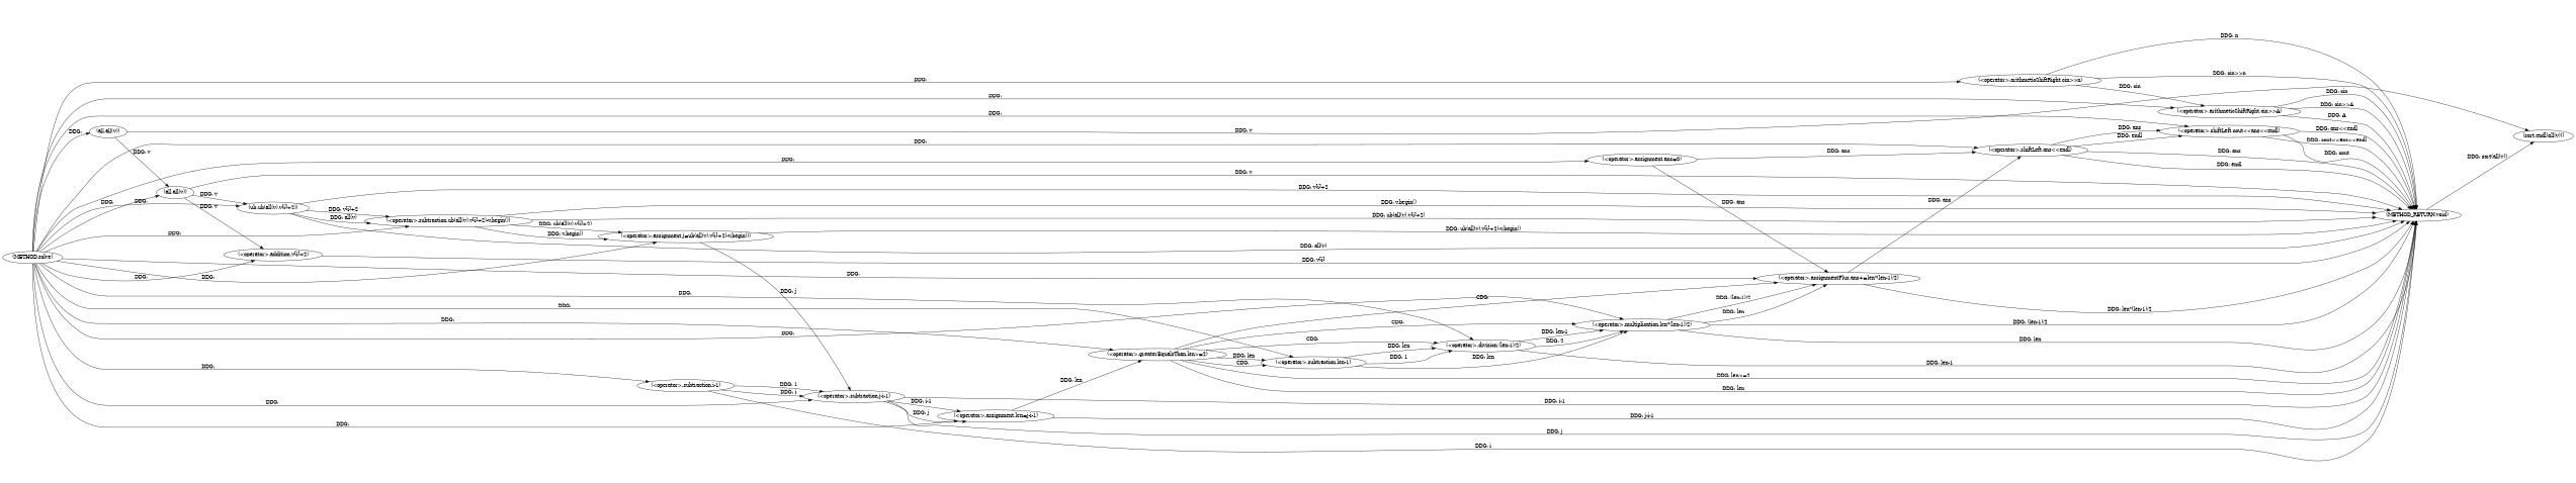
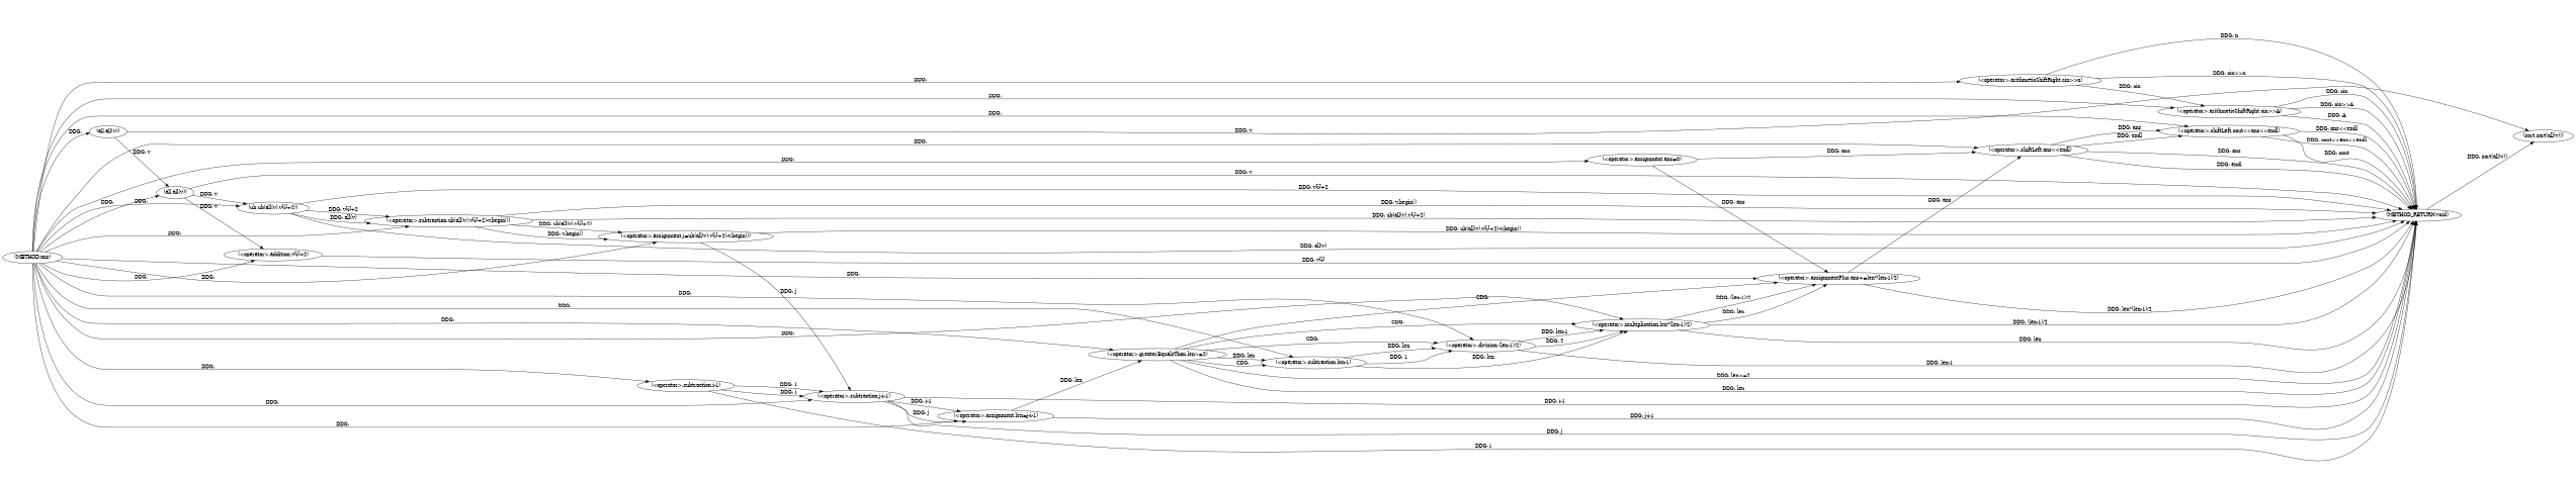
  digraph {
    rankdir=LR
-   n1 [label="(METHOD,solve)"]
+   n1 [label="(METHOD,ans)"]
    n2 [label="(<operator>.arithmeticShiftRight,cin>>n)"]
    n3 [label="(<operator>.arithmeticShiftRight,cin>>A)"]
    n4 [label="(<operator>.assignment,ans=0)"]
    n5 [label="(<operator>.shiftLeft,cout<<ans<<endl)"]
    n6 [label="(<operator>.assignment,j=ub(all(v),v[i]+2)-v.begin())"]
    n7 [label="(<operator>.assignment,len=j-i-1)"]
    n8 [label="(all,all(v))"]
    n9 [label="(<operator>.greaterEqualsThan,len>=2)"]
    n10 [label="(<operator>.assignmentPlus,ans+=len*(len-1)/2)"]
    n11 [label="(<operator>.shiftLeft,ans<<endl)"]
    n12 [label="(<operator>.subtraction,ub(all(v),v[i]+2)-v.begin())"]
    n13 [label="(<operator>.subtraction,j-i-1)"]
    n14 [label="(ub,ub(all(v),v[i]+2))"]
    n15 [label="(<operator>.subtraction,i-1)"]
    n16 [label="(<operator>.multiplication,len*(len-1)/2)"]
    n17 [label="(all,all(v))"]
    n18 [label="(<operator>.addition,v[i]+2)"]
    n19 [label="(<operator>.division,(len-1)/2)"]
    n20 [label="(<operator>.subtraction,len-1)"]
    n21 [label="(METHOD_RETURN,void)"]
-   n22 [label="(sort,endl(all(v)))"]
+   n22 [label="(sort,sort(all(v)))"]
    n1 -> n2 [label="DDG: "]
    n1 -> n3 [label="DDG: "]
    n1 -> n4 [label="DDG: "]
    n1 -> n5 [label="DDG: "]
    n1 -> n6 [label="DDG: "]
    n1 -> n7 [label="DDG: "]
    n1 -> n8 [label="DDG: "]
    n1 -> n9 [label="DDG: "]
    n1 -> n10 [label="DDG: "]
    n1 -> n11 [label="DDG: "]
    n1 -> n12 [label="DDG: "]
    n1 -> n13 [label="DDG: "]
    n1 -> n14 [label="DDG: "]
    n1 -> n15 [label="DDG: "]
    n1 -> n16 [label="DDG: "]
    n1 -> n17 [label="DDG: "]
    n1 -> n18 [label="DDG: "]
    n1 -> n19 [label="DDG: "]
    n1 -> n20 [label="DDG: "]
    n2 -> n3 [label="DDG: cin"]
    n2 -> n21 [label="DDG: n"]
    n2 -> n21 [label="DDG: cin>>n"]
    n3 -> n21 [label="DDG: cin"]
    n3 -> n21 [label="DDG: cin>>A"]
    n3 -> n21 [label="DDG: A"]
    n4 -> n10 [label="DDG: ans"]
    n4 -> n11 [label="DDG: ans"]
    n5 -> n21 [label="DDG: ans<<endl"]
    n5 -> n21 [label="DDG: cout<<ans<<endl"]
    n5 -> n21 [label="DDG: cout"]
    n6 -> n13 [label="DDG: j"]
    n6 -> n21 [label="DDG: ub(all(v),v[i]+2)-v.begin()"]
    n7 -> n9 [label="DDG: len"]
    n7 -> n21 [label="DDG: j-i-1"]
    n8 -> n17 [label="DDG: v"]
    n8 -> n22 [label="DDG: v"]
    n9 -> n10 [label="CDG: "]
    n9 -> n16 [label="CDG: "]
    n9 -> n19 [label="CDG: "]
    n9 -> n20 [label="DDG: len"]
    n9 -> n20 [label="CDG: "]
    n9 -> n21 [label="DDG: len"]
    n9 -> n21 [label="DDG: len>=2"]
    n10 -> n11 [label="DDG: ans"]
    n10 -> n21 [label="DDG: len*(len-1)/2"]
    n11 -> n5 [label="DDG: endl"]
    n11 -> n5 [label="DDG: ans"]
    n11 -> n21 [label="DDG: ans"]
    n11 -> n21 [label="DDG: endl"]
    n12 -> n6 [label="DDG: ub(all(v),v[i]+2)"]
    n12 -> n6 [label="DDG: v.begin()"]
    n12 -> n21 [label="DDG: ub(all(v),v[i]+2)"]
    n12 -> n21 [label="DDG: v.begin()"]
    n13 -> n7 [label="DDG: j"]
    n13 -> n7 [label="DDG: i-1"]
    n13 -> n21 [label="DDG: j"]
    n13 -> n21 [label="DDG: i-1"]
    n14 -> n12 [label="DDG: v[i]+2"]
    n14 -> n12 [label="DDG: all(v)"]
    n14 -> n21 [label="DDG: all(v)"]
    n14 -> n21 [label="DDG: v[i]+2"]
    n15 -> n13 [label="DDG: 1"]
    n15 -> n13 [label="DDG: i"]
    n15 -> n21 [label="DDG: i"]
    n16 -> n10 [label="DDG: (len-1)/2"]
    n16 -> n10 [label="DDG: len"]
    n16 -> n21 [label="DDG: len"]
    n16 -> n21 [label="DDG: (len-1)/2"]
    n17 -> n14 [label="DDG: v"]
    n17 -> n18 [label="DDG: v"]
    n17 -> n21 [label="DDG: v"]
    n18 -> n21 [label="DDG: v[i]"]
    n19 -> n16 [label="DDG: len-1"]
    n19 -> n16 [label="DDG: 2"]
    n19 -> n21 [label="DDG: len-1"]
    n20 -> n16 [label="DDG: len"]
    n20 -> n19 [label="DDG: len"]
    n20 -> n19 [label="DDG: 1"]
    n21 -> n22 [label="DDG: sort(all(v))"]
  }
